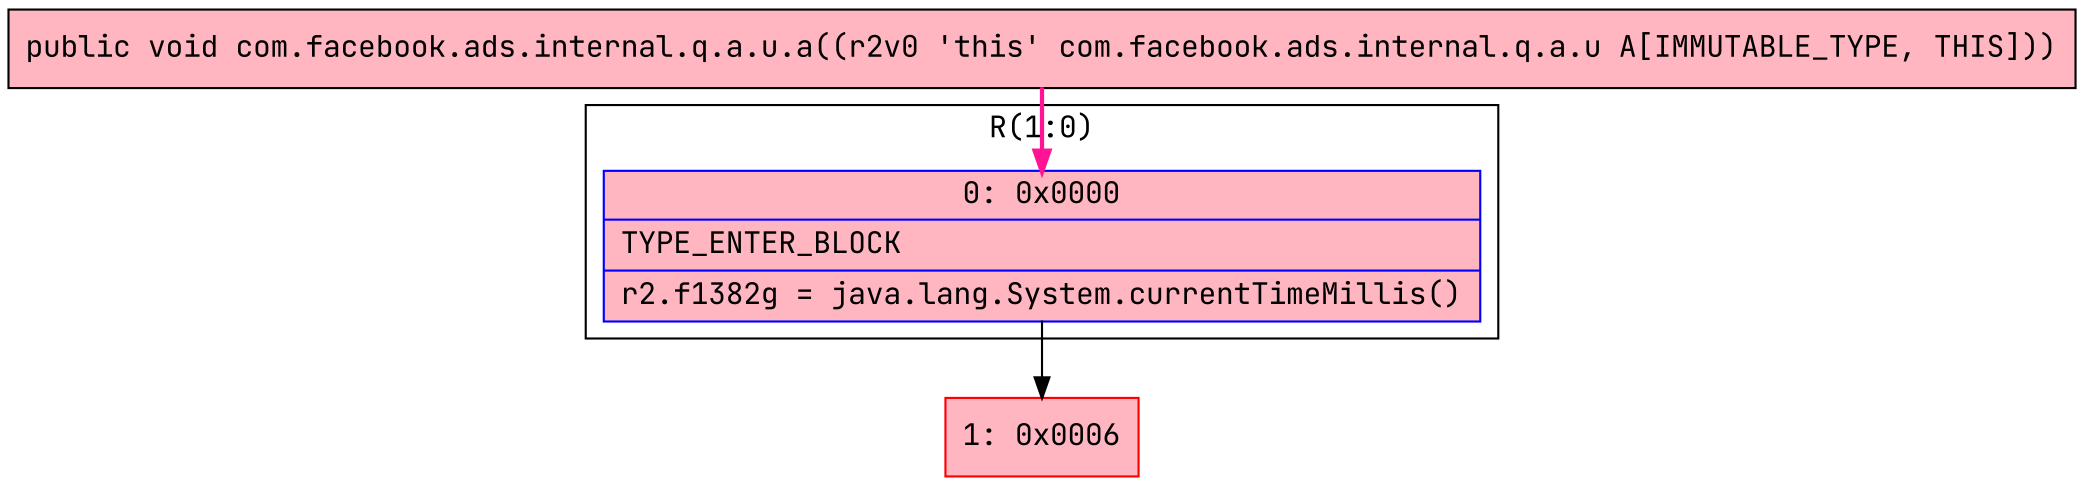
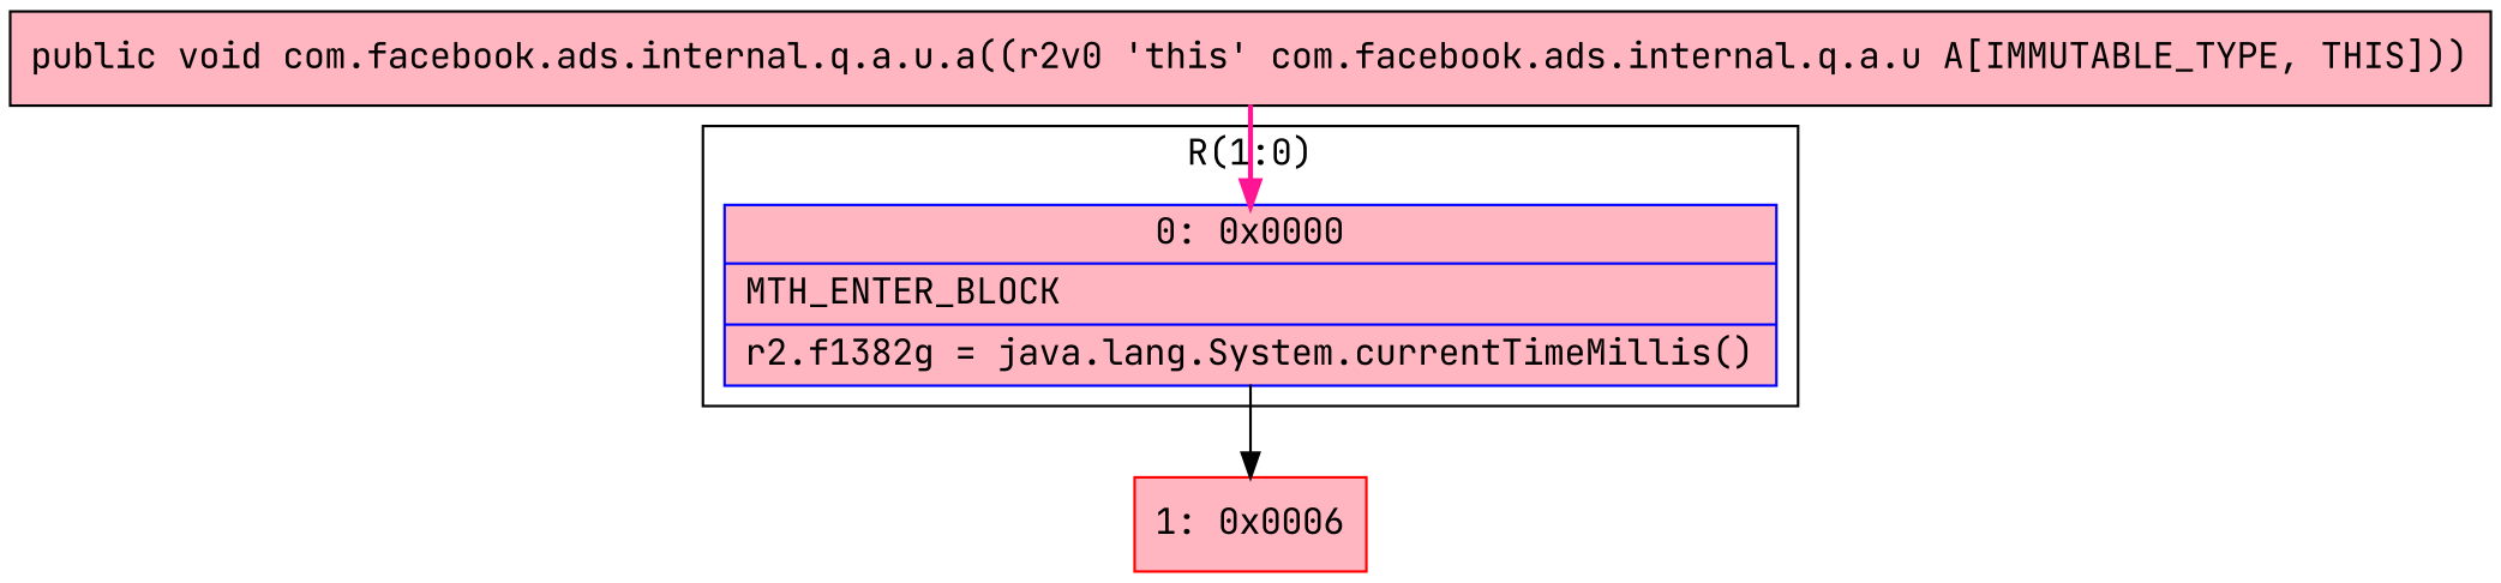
  digraph {
    fontname="JetBrains Mono"
    node [shape=record style=filled fillcolor=lightpink fontname="JetBrains Mono"]
    edge [fontname="JetBrains Mono"]
-   n1 [color=blue label="{0\:\ 0x0000|TYPE_ENTER_BLOCK\l|r2.f1382g = java.lang.System.currentTimeMillis()\l}"]
+   n1 [color=blue label="{0\:\ 0x0000|MTH_ENTER_BLOCK\l|r2.f1382g = java.lang.System.currentTimeMillis()\l}"]
    n2 [color=red label="{1\:\ 0x0006}"]
    n3 [label="{public void com.facebook.ads.internal.q.a.u.a((r2v0 'this' com.facebook.ads.internal.q.a.u A[IMMUTABLE_TYPE, THIS])) }"]
    subgraph cluster_1 {
      label="R(1:0)"
      n1
    }
    n1 -> n2 [color=black style=solid]
    n3 -> n1 [color=deeppink style=bold]
  }
